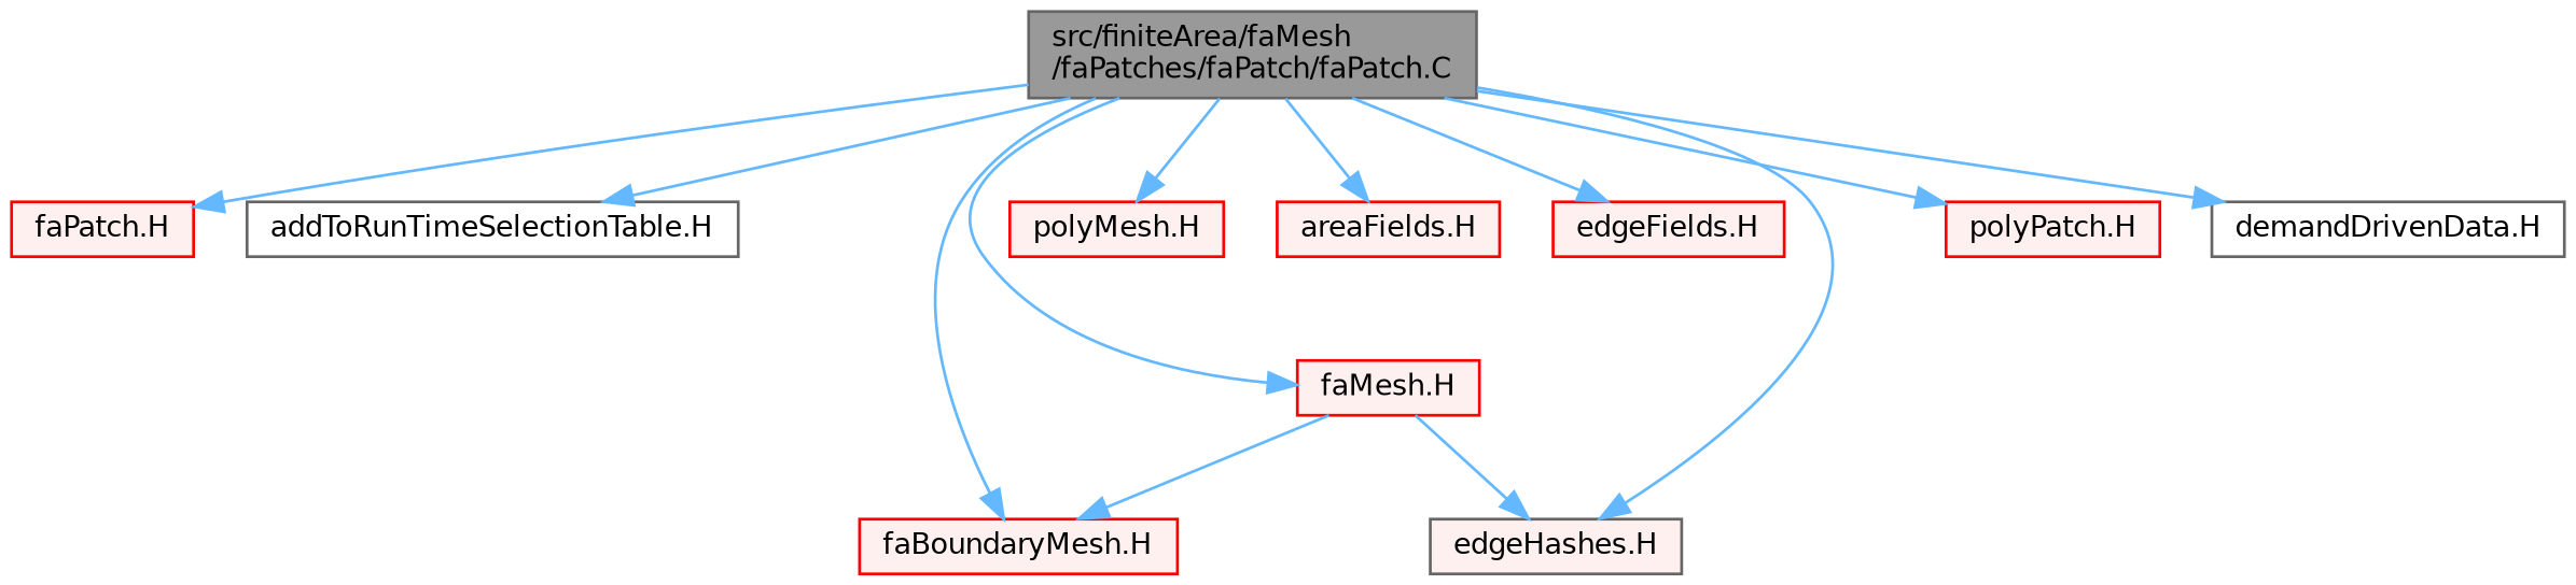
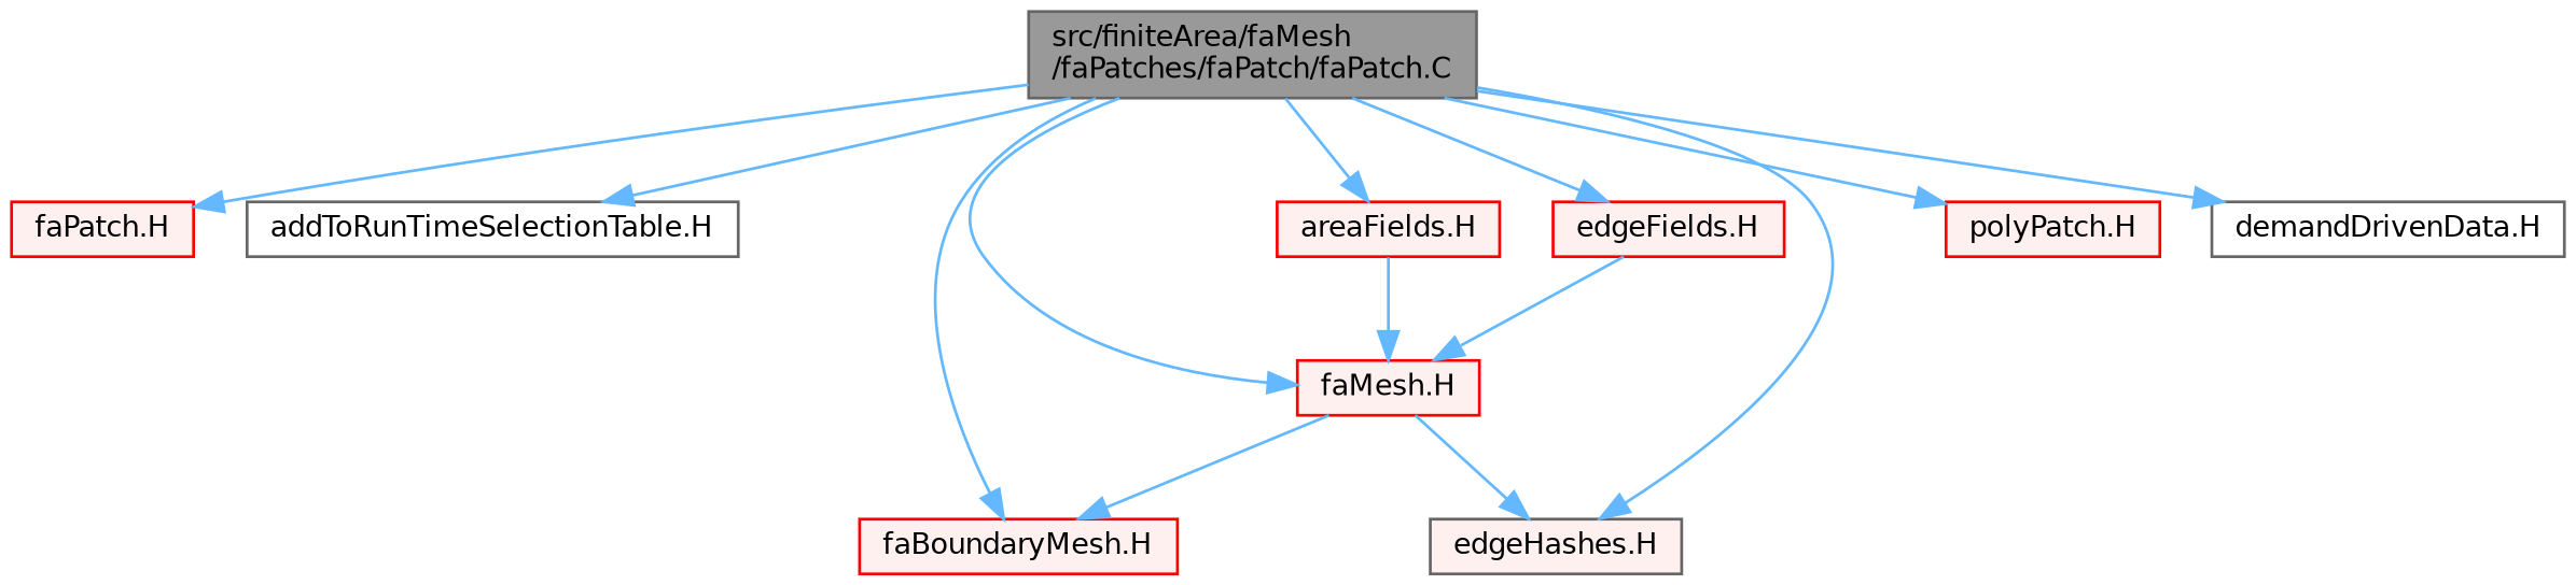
  digraph {
    node [color=red fillcolor="#FFF0F0" fontname=Helvetica fontsize=10 shape=box style=filled]
    edge [color=steelblue1 fontname=Helvetica fontsize=10 labelfontname=Helvetica labelfontsize=10 style=solid]
    n1 [color=gray40 fillcolor=grey60 fontcolor=black height=0.2 label="src/finiteArea/faMesh\l/faPatches/faPatch/faPatch.C" width=0.4]
    n2 [height=0.2 label="faPatch.H" width=0.4]
    n3 [color=grey40 fillcolor=white height=0.2 label="addToRunTimeSelectionTable.H" width=0.4]
    n4 [height=0.2 label="faBoundaryMesh.H" width=0.4]
    n5 [height=0.2 label="faMesh.H" width=0.4]
-   n6 [height=0.2 label="polyMesh.H" width=0.4]
    n7 [height=0.2 label="areaFields.H" width=0.4]
    n8 [height=0.2 label="edgeFields.H" width=0.4]
    n9 [color=grey40 height=0.2 label="edgeHashes.H" width=0.4]
    n10 [height=0.2 label="polyPatch.H" width=0.4]
    n11 [color=grey40 fillcolor=white height=0.2 label="demandDrivenData.H" width=0.4]
    n1 -> n2
    n1 -> n3
    n1 -> n4
    n1 -> n5
-   n1 -> n6
    n1 -> n7
    n1 -> n8
    n1 -> n9
    n1 -> n10
    n1 -> n11
    n5 -> n4
    n5 -> n9
+   n7 -> n5
+   n8 -> n5
  }
